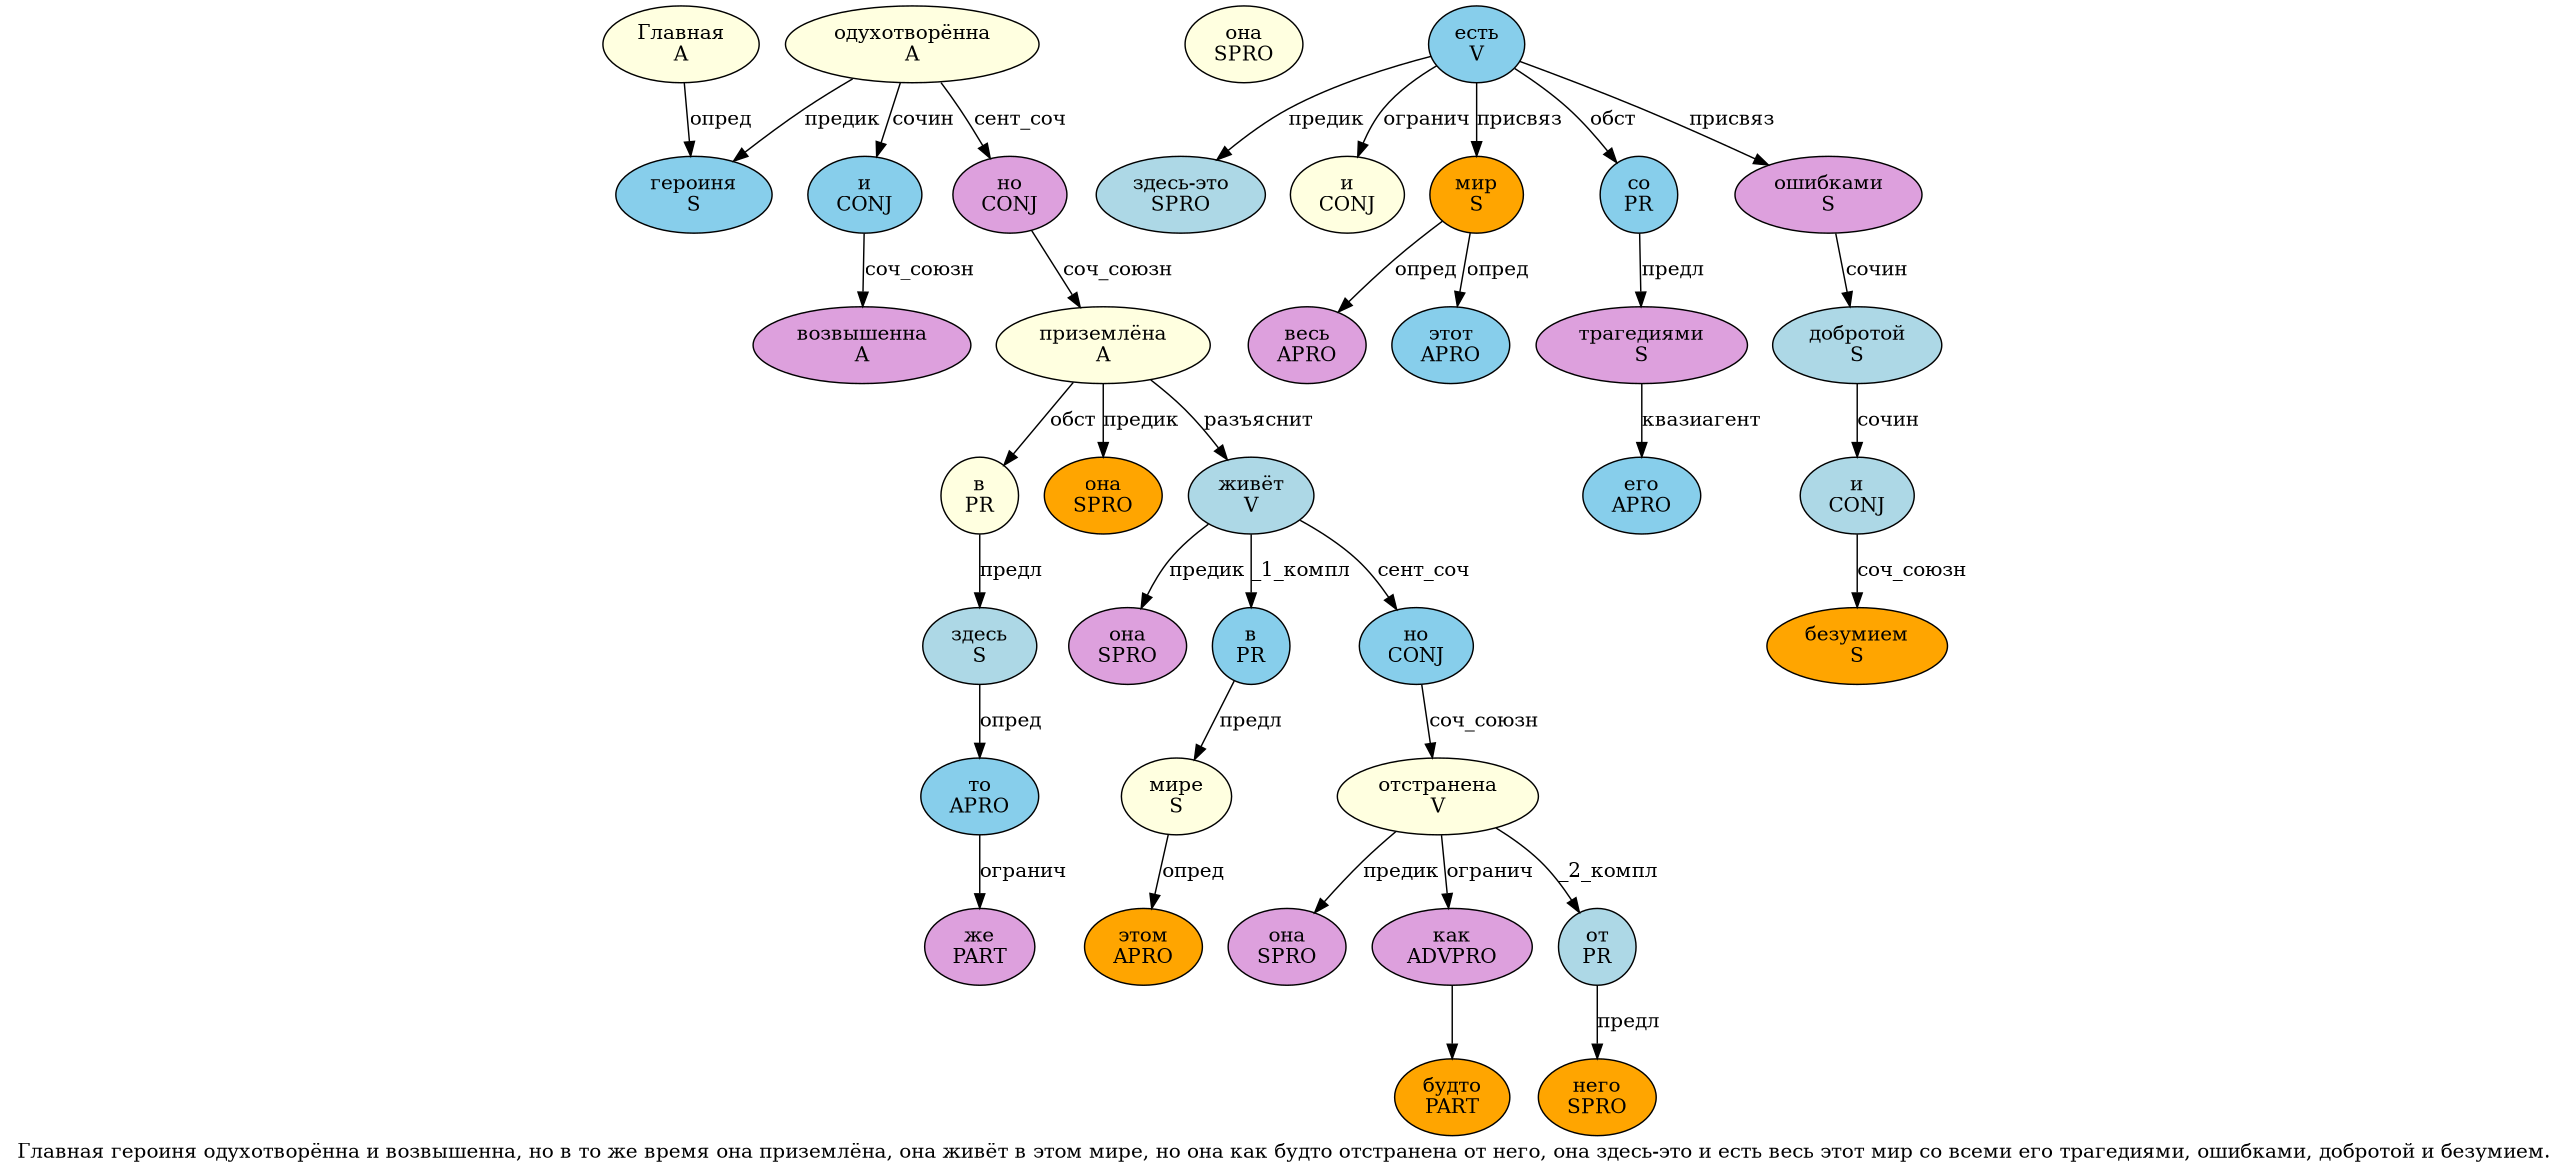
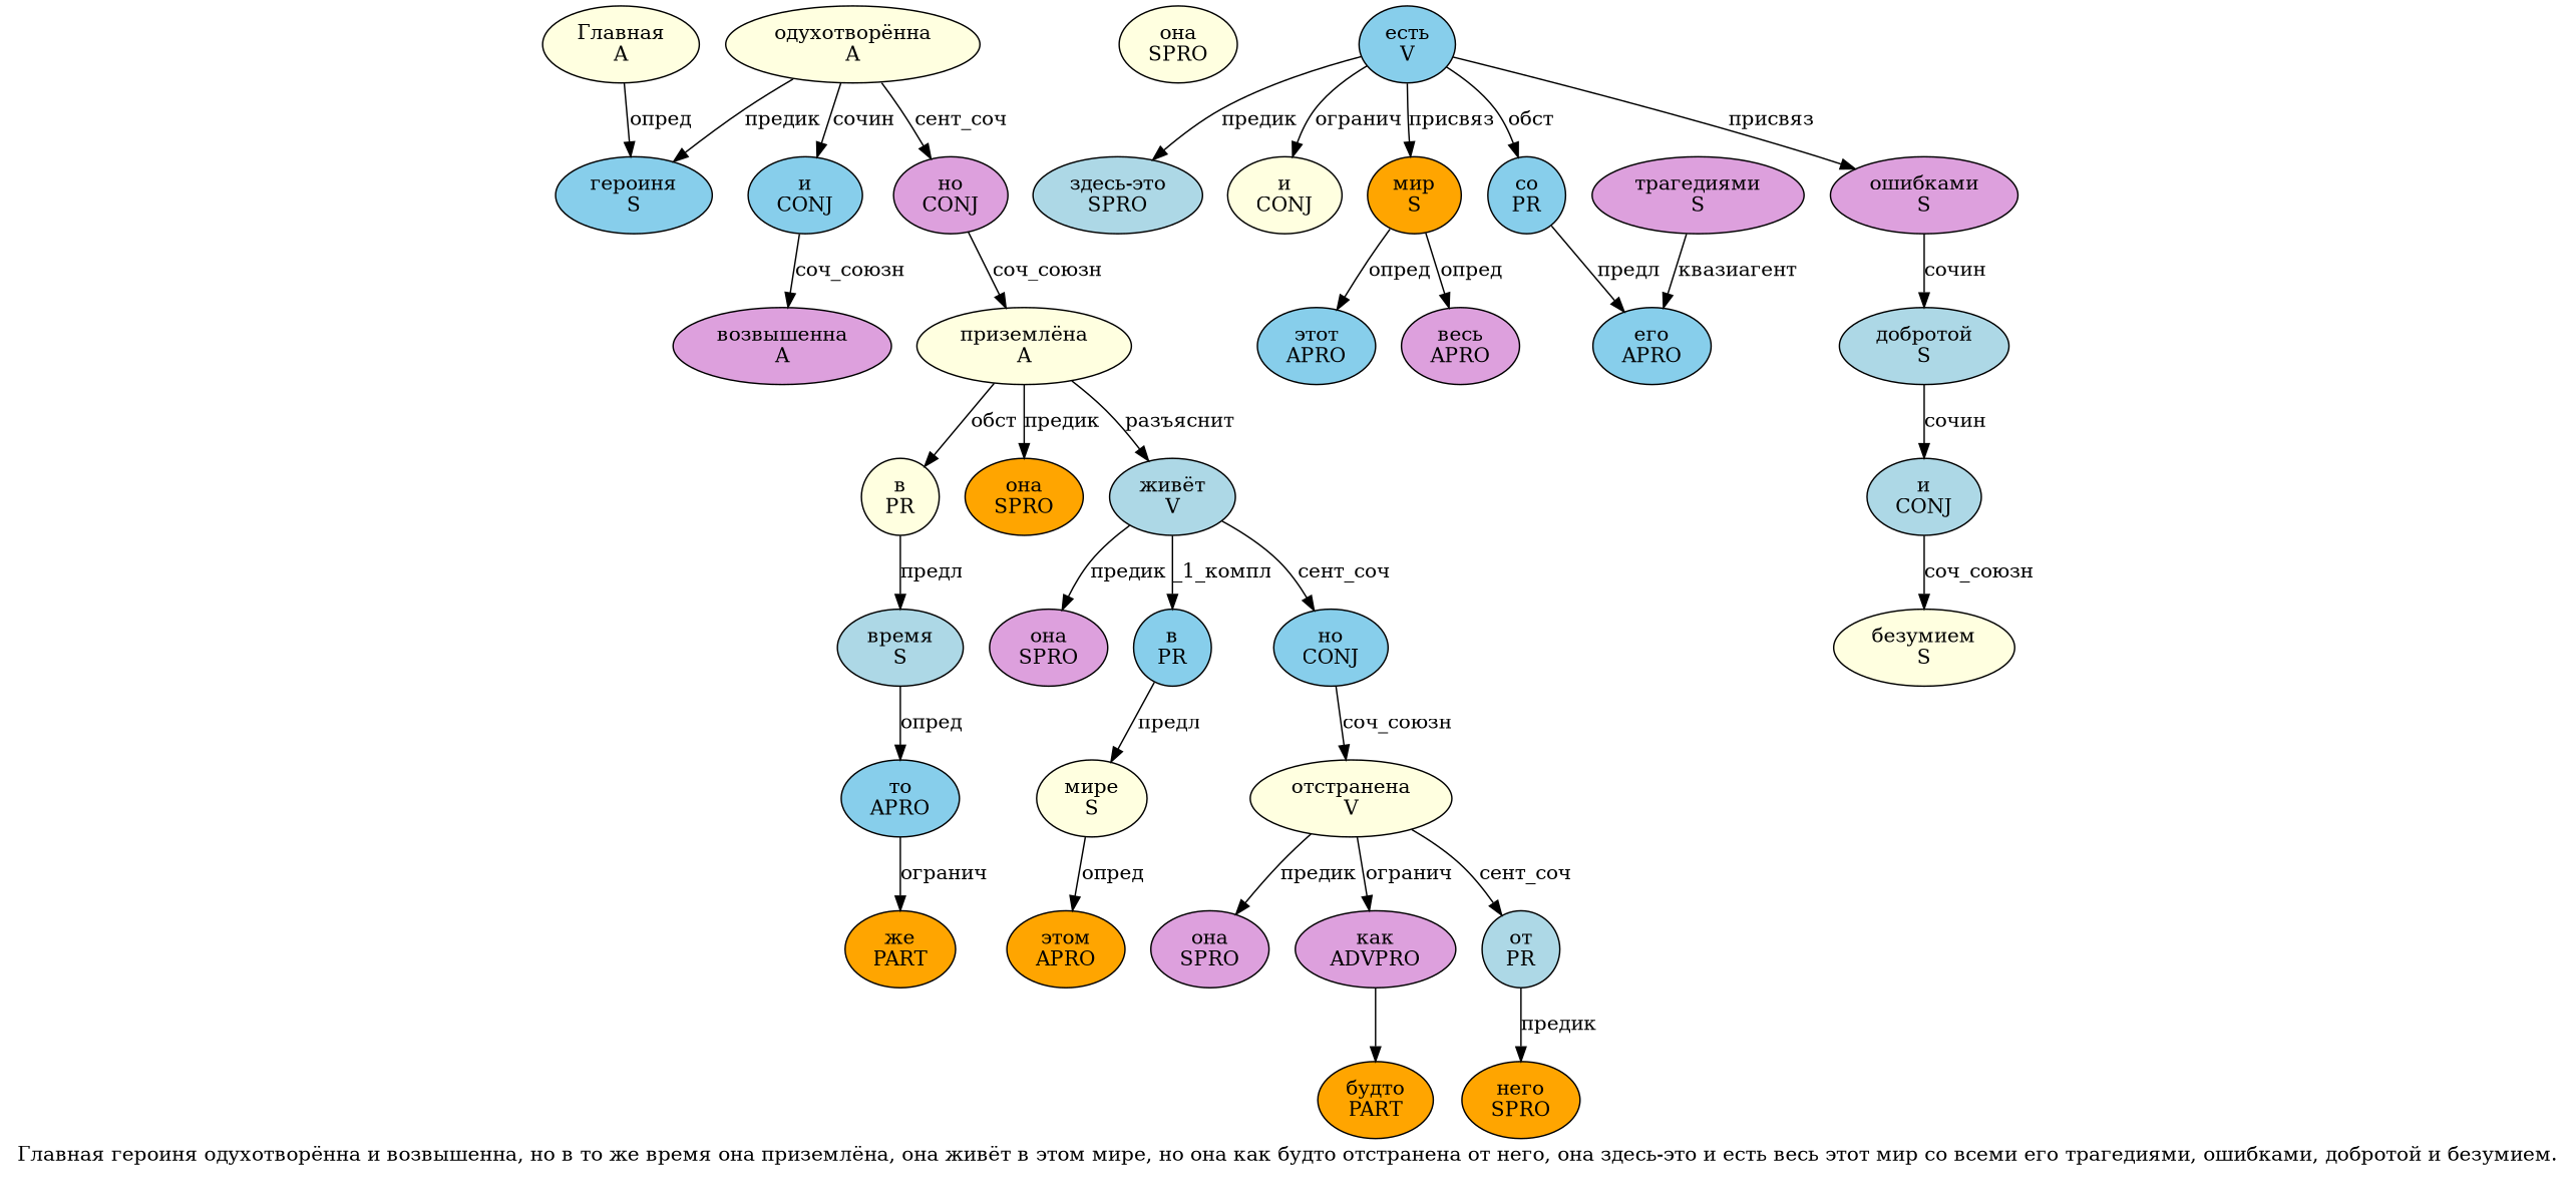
  digraph {
    label="Главная героиня одухотворённа и возвышенна, но в то же время она приземлёна, она живёт в этом мире, но она как будто отстранена от него, она здесь-это и есть весь этот мир со всеми его трагедиями, ошибками, добротой и безумием."
    node [fillcolor=lightyellow penwidth=1 shape=ellipse style=filled]
    n1 [label="Главная\nA"]
    n2 [fillcolor=skyblue label="героиня\nS"]
    n3 [label="одухотворённа\nA"]
    n4 [fillcolor=skyblue label="и\nCONJ"]
    n5 [fillcolor=plum label="но\nCONJ"]
    n6 [fillcolor=plum label="возвышенна\nA"]
    n7 [label="приземлёна\nA"]
    n8 [label="в\nPR"]
    n9 [fillcolor=orange label="она\nSPRO"]
    n10 [fillcolor=lightblue label="живёт\nV"]
-   n11 [fillcolor=lightblue label="здесь\nS"]
+   n11 [fillcolor=lightblue label="время\nS"]
    n12 [fillcolor=skyblue label="то\nAPRO"]
-   n13 [fillcolor=plum label="же\nPART"]
+   n13 [fillcolor=orange label="же\nPART"]
    n14 [fillcolor=plum label="она\nSPRO"]
    n15 [fillcolor=skyblue label="в\nPR"]
    n16 [fillcolor=skyblue label="но\nCONJ"]
    n17 [label="мире\nS"]
    n18 [label="отстранена\nV"]
    n19 [fillcolor=orange label="этом\nAPRO"]
    n20 [fillcolor=plum label="она\nSPRO"]
    n21 [fillcolor=plum label="как\nADVPRO"]
    n22 [fillcolor=lightblue label="от\nPR"]
    n23 [fillcolor=orange label="будто\nPART"]
    n24 [fillcolor=orange label="него\nSPRO"]
    n25 [label="она\nSPRO"]
    n26 [fillcolor=lightblue label="здесь-это\nSPRO"]
    n27 [label="и\nCONJ"]
    n28 [fillcolor=skyblue label="есть\nV"]
    n29 [fillcolor=orange label="мир\nS"]
    n30 [fillcolor=skyblue label="со\nPR"]
    n31 [fillcolor=plum label="ошибками\nS"]
    n32 [fillcolor=plum label="весь\nAPRO"]
    n33 [fillcolor=skyblue label="этот\nAPRO"]
    n34 [fillcolor=plum label="трагедиями\nS"]
    n35 [fillcolor=lightblue label="добротой\nS"]
    n36 [fillcolor=skyblue label="его\nAPRO"]
    n37 [fillcolor=lightblue label="и\nCONJ"]
-   n38 [fillcolor=orange label="безумием\nS"]
+   n38 [label="безумием\nS"]
    n1 -> n2 [label="опред"]
    n3 -> n2 [label="предик"]
    n3 -> n4 [label="сочин"]
    n3 -> n5 [label="сент_соч"]
    n4 -> n6 [label="соч_союзн"]
    n5 -> n7 [label="соч_союзн"]
    n7 -> n8 [label="обст"]
    n7 -> n9 [label="предик"]
    n7 -> n10 [label="разъяснит"]
    n8 -> n11 [label="предл"]
    n10 -> n14 [label="предик"]
    n10 -> n15 [label="_1_компл"]
    n10 -> n16 [label="сент_соч"]
    n11 -> n12 [label="опред"]
    n12 -> n13 [label="огранич"]
    n15 -> n17 [label="предл"]
    n16 -> n18 [label="соч_союзн"]
    n17 -> n19 [label="опред"]
    n18 -> n20 [label="предик"]
    n18 -> n21 [label="огранич"]
-   n18 -> n22 [label="_2_компл"]
+   n18 -> n22 [label="сент_соч"]
    n21 -> n23
-   n22 -> n24 [label="предл"]
+   n22 -> n24 [label="предик"]
    n28 -> n26 [label="предик"]
    n28 -> n27 [label="огранич"]
    n28 -> n29 [label="присвяз"]
    n28 -> n30 [label="обст"]
    n28 -> n31 [label="присвяз"]
    n29 -> n32 [label="опред"]
    n29 -> n33 [label="опред"]
-   n30 -> n34 [label="предл"]
+   n30 -> n36 [label="предл"]
    n31 -> n35 [label="сочин"]
    n34 -> n36 [label="квазиагент"]
    n35 -> n37 [label="сочин"]
    n37 -> n38 [label="соч_союзн"]
  }
